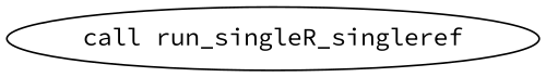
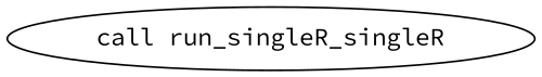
  digraph {
    compound=true
    fontname="Source Code Pro"
-   n1 [label="call run_singleR_singleref" color=black fontname="Source Code Pro"]
+   n1 [label="call run_singleR_singleR" color=black fontname="Source Code Pro"]
  }
